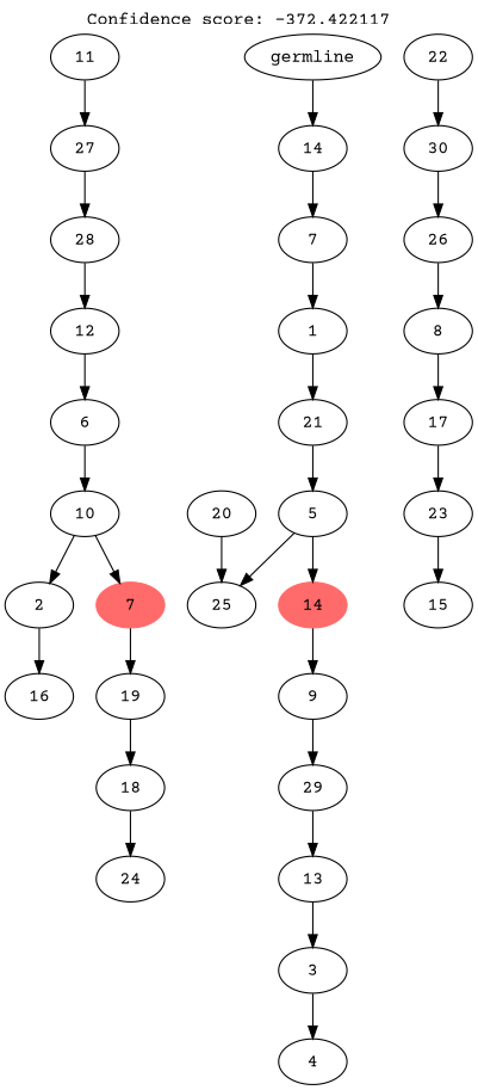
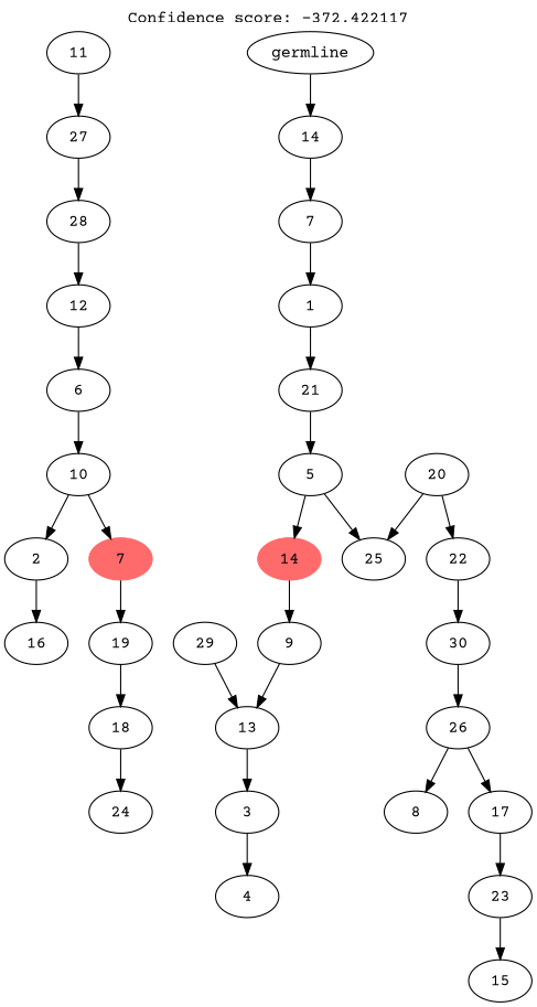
  digraph {
    fontname="Courier Prime"
    label="Confidence score: -372.422117"
    labelloc=t
    node [fontname="Courier Prime"]
    edge [fontname="Courier Prime"]
    n1 [label=2]
    n2 [label=16]
    n3 [label=18]
    n4 [label=24]
    n5 [label=19]
    n6 [color=indianred1 label=7 style=filled]
    n7 [label=10]
    n8 [label=6]
    n9 [label=12]
    n10 [label=28]
    n11 [label=27]
    n12 [label=11]
    n13 [label=4]
    n14 [label=3]
    n15 [label=13]
    n16 [label=29]
    n17 [label=9]
    n18 [color=indianred1 label=14 style=filled]
    n19 [label=23]
    n20 [label=15]
    n21 [label=17]
    n22 [label=8]
    n23 [label=26]
    n24 [label=30]
    n25 [label=22]
    n26 [label=20]
    n27 [label=25]
    n28 [label=5]
    n29 [label=21]
    n30 [label=1]
    n31 [label=7]
    n32 [label=14]
    n33 [label=germline]
    n1 -> n2
    n3 -> n4
    n5 -> n3
    n6 -> n5
    n7 -> n1
    n7 -> n6
    n8 -> n7
    n9 -> n8
    n10 -> n9
    n11 -> n10
    n12 -> n11
    n14 -> n13
    n15 -> n14
    n16 -> n15
-   n17 -> n16
+   n17 -> n15
    n18 -> n17
    n19 -> n20
    n21 -> n19
-   n22 -> n21
+   n23 -> n21
    n23 -> n22
    n24 -> n23
    n25 -> n24
+   n26 -> n25
    n26 -> n27
    n28 -> n18
    n28 -> n27
    n29 -> n28
    n30 -> n29
    n31 -> n30
    n32 -> n31
    n33 -> n32
  }
